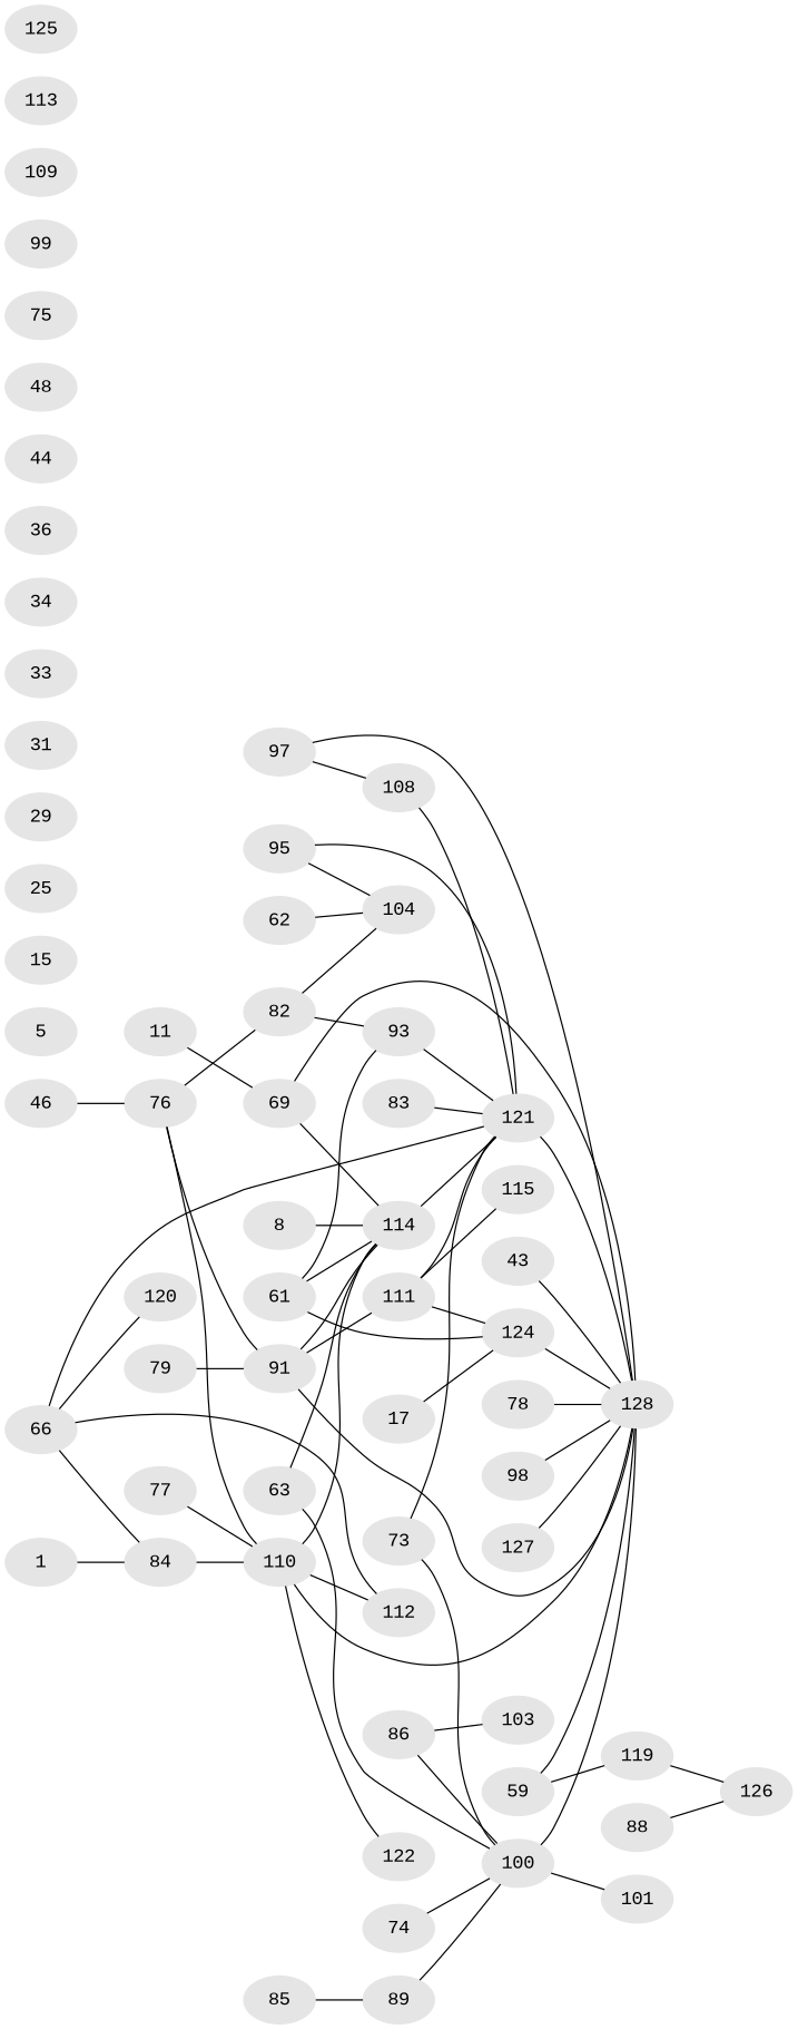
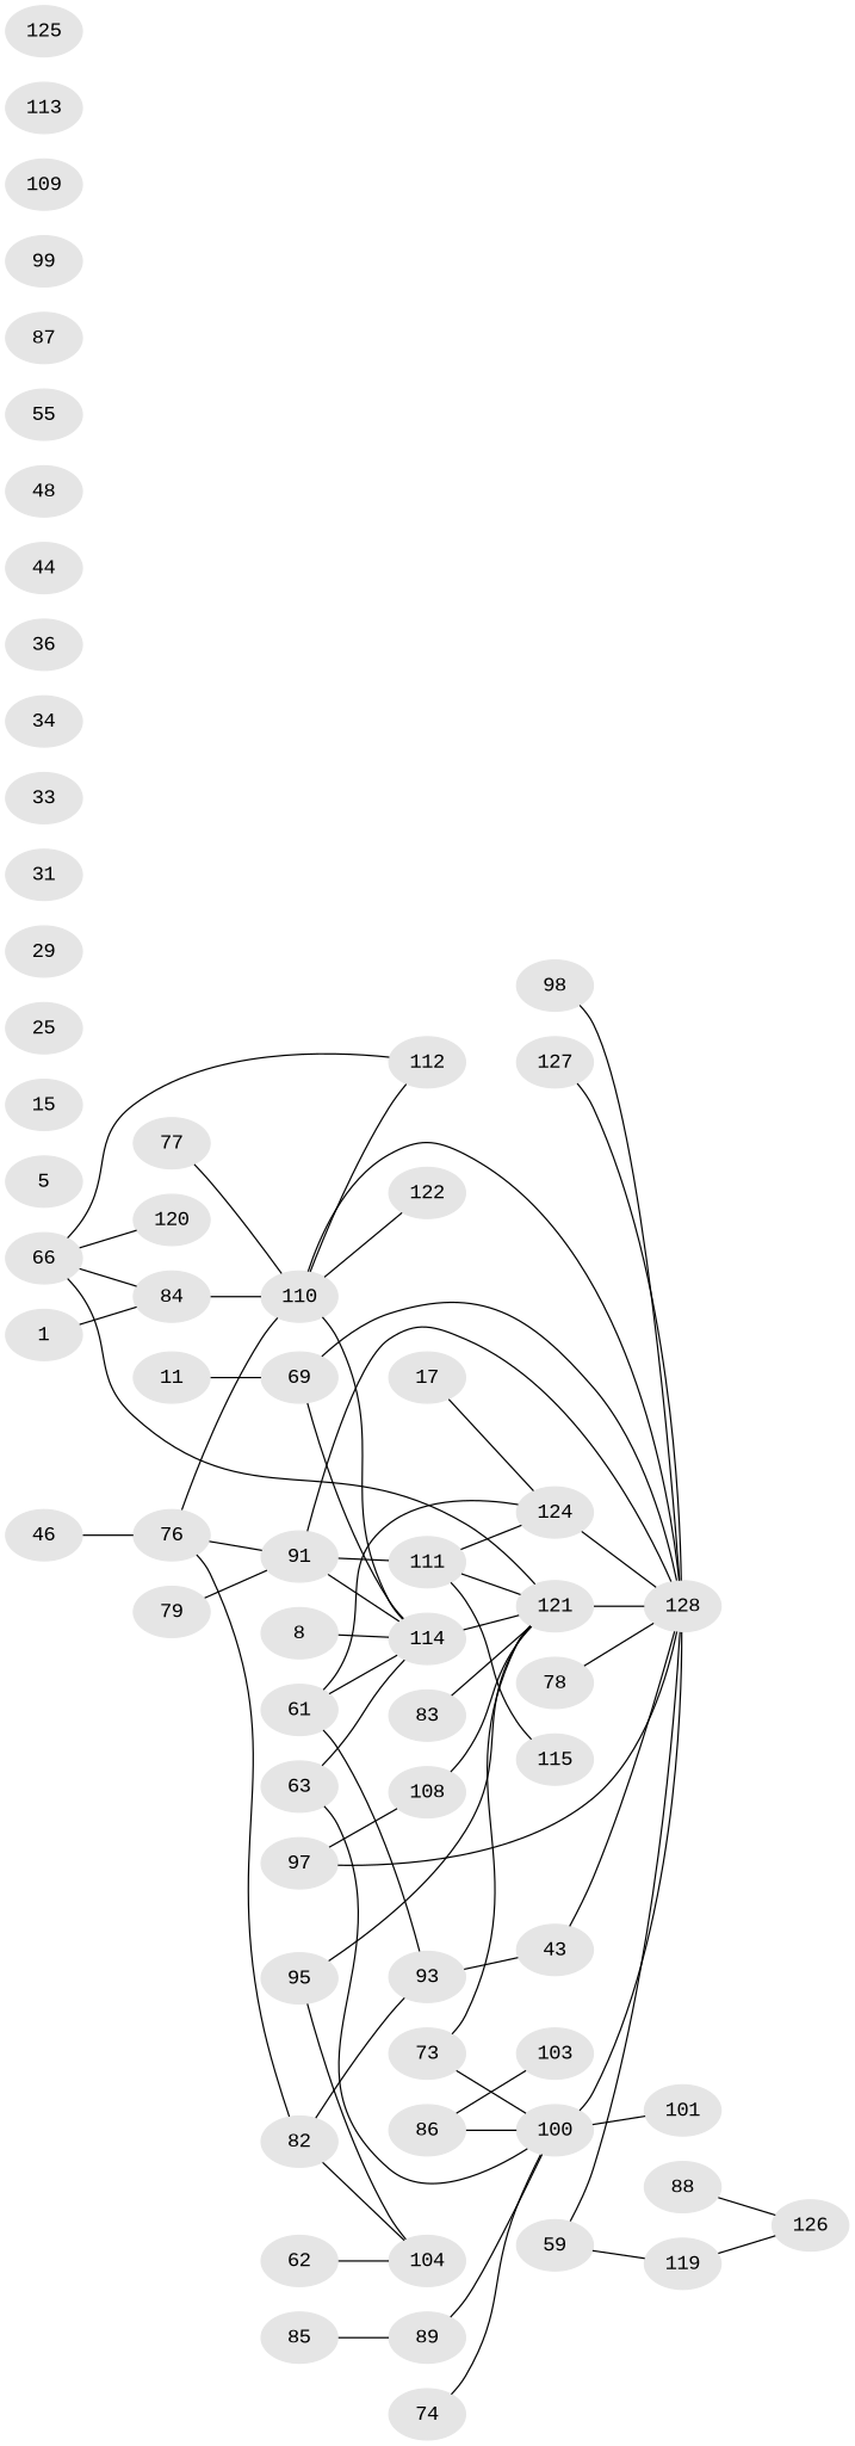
  graph {
    fontname="Liberation Mono"
    rankdir=LR
    node [color=gray90 fontname="Liberation Mono" style=filled]
    edge [fontname="Liberation Mono"]
    84 [super="+13"]
    110 [super="+90"]
    1
    5
    114 [super="+27+105"]
    121 [super="+92+96+118"]
    8
    11
    69
    128 [super="+30+71+102+123+116"]
    15
    17
    124
    25
    29
    31
    33
    34 [super="+23"]
    36
    43 [super="+16"]
    44
    46
    76
    82
    91 [super="+64"]
    48
    59
    119
    126 [super="+7"]
    61 [super="+49"]
    93 [super="+54"]
    104 [super="+20"]
    62
    100 [super="+70+60+58+94"]
    101
    63
    66 [super="+12"]
    112 [super="+40"]
    120
    73 [super="+50+72"]
    74
-   75
+   75 [label=55]
    111 [super="+106+107"]
    122
    77
    78
    79
    83
    85
    89
    86 [super="+28"]
    103
+   87
    88
    115
    95
    97
    108
    98
    99
    109 [super="+38"]
    113
    125
    127
    84 -- 110 [weight=2]
    110 -- 114 [weight=2]
    110 -- 128
    110 -- 112
    110 -- 122
    1 -- 84
    114 -- 121
    121 -- 128 [weight=2]
    8 -- 114
    11 -- 69
    69 -- 114 [weight=3]
    69 -- 128
    17 -- 124
    124 -- 128 [weight=2]
    43 -- 128
    46 -- 76
    76 -- 110
    76 -- 82
    76 -- 91
    82 -- 93
    82 -- 104 [weight=2]
    91 -- 114 [weight=2]
    91 -- 128
    91 -- 111 [weight=2]
    59 -- 128
    59 -- 119
    119 -- 126
    61 -- 114
    61 -- 124 [weight=2]
    61 -- 93
-   93 -- 121
+   93 -- 43
    62 -- 104
    100 -- 128 [weight=2]
    100 -- 101
    63 -- 114
    63 -- 100
    66 -- 84 [weight=2]
    66 -- 121
    66 -- 112
    66 -- 120
    73 -- 121
    73 -- 100
    74 -- 100
    111 -- 121
    111 -- 124
    111 -- 115
    77 -- 110
    78 -- 128
    79 -- 91
    83 -- 121
    85 -- 89
    89 -- 100
    86 -- 100 [weight=2]
    86 -- 103
    88 -- 126
    95 -- 121
    95 -- 104
    97 -- 128
    97 -- 108
    108 -- 121
    98 -- 128
    127 -- 128
  }
